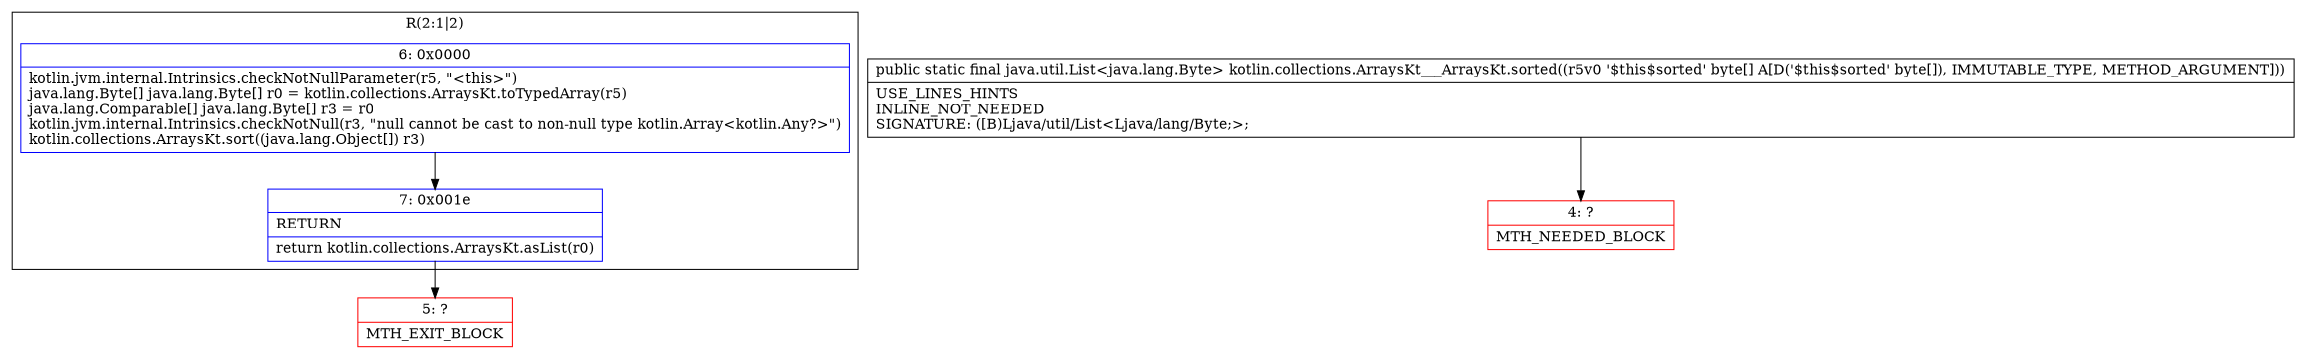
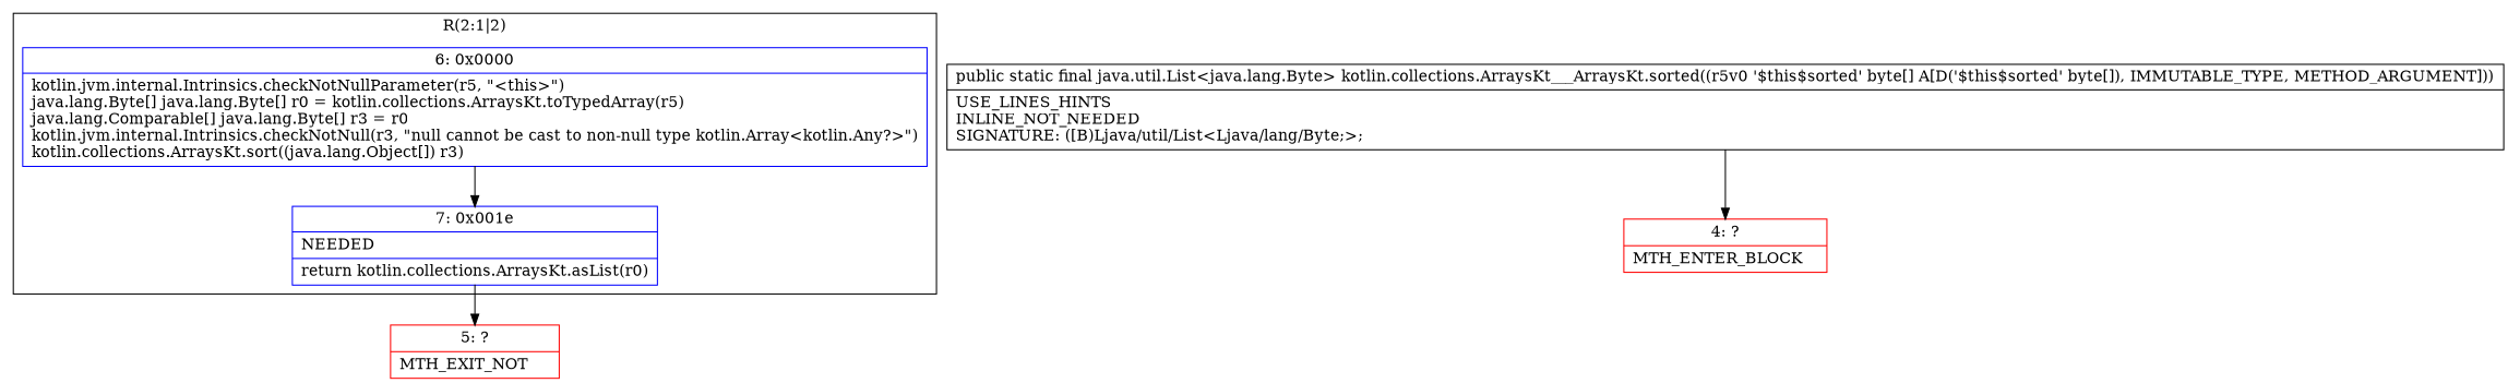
  digraph {
    node [color=blue shape=record]
    n1 [label="{6\:\ 0x0000|kotlin.jvm.internal.Intrinsics.checkNotNullParameter(r5, \"\<this\>\")\ljava.lang.Byte[] java.lang.Byte[] r0 = kotlin.collections.ArraysKt.toTypedArray(r5)\ljava.lang.Comparable[] java.lang.Byte[] r3 = r0\lkotlin.jvm.internal.Intrinsics.checkNotNull(r3, \"null cannot be cast to non\-null type kotlin.Array\<kotlin.Any?\>\")\lkotlin.collections.ArraysKt.sort((java.lang.Object[]) r3)\l}"]
-   n2 [label="{7\:\ 0x001e|RETURN\l|return kotlin.collections.ArraysKt.asList(r0)\l}"]
-   n3 [color=red label="{5\:\ ?|MTH_EXIT_BLOCK\l}"]
-   n4 [color=red label="{4\:\ ?|MTH_NEEDED_BLOCK\l}"]
+   n2 [label="{7\:\ 0x001e|NEEDED\l|return kotlin.collections.ArraysKt.asList(r0)\l}"]
+   n3 [color=red label="{5\:\ ?|MTH_EXIT_NOT\l}"]
+   n4 [color=red label="{4\:\ ?|MTH_ENTER_BLOCK\l}"]
    n5 [label="{public static final java.util.List\<java.lang.Byte\> kotlin.collections.ArraysKt___ArraysKt.sorted((r5v0 '$this$sorted' byte[] A[D('$this$sorted' byte[]), IMMUTABLE_TYPE, METHOD_ARGUMENT]))  | USE_LINES_HINTS\lINLINE_NOT_NEEDED\lSIGNATURE: ([B)Ljava\/util\/List\<Ljava\/lang\/Byte;\>;\l}" color=""]
    subgraph cluster_1 {
      label="R(2:1|2)"
      n1
      n2
    }
    n1 -> n2
    n2 -> n3
    n5 -> n4
  }
